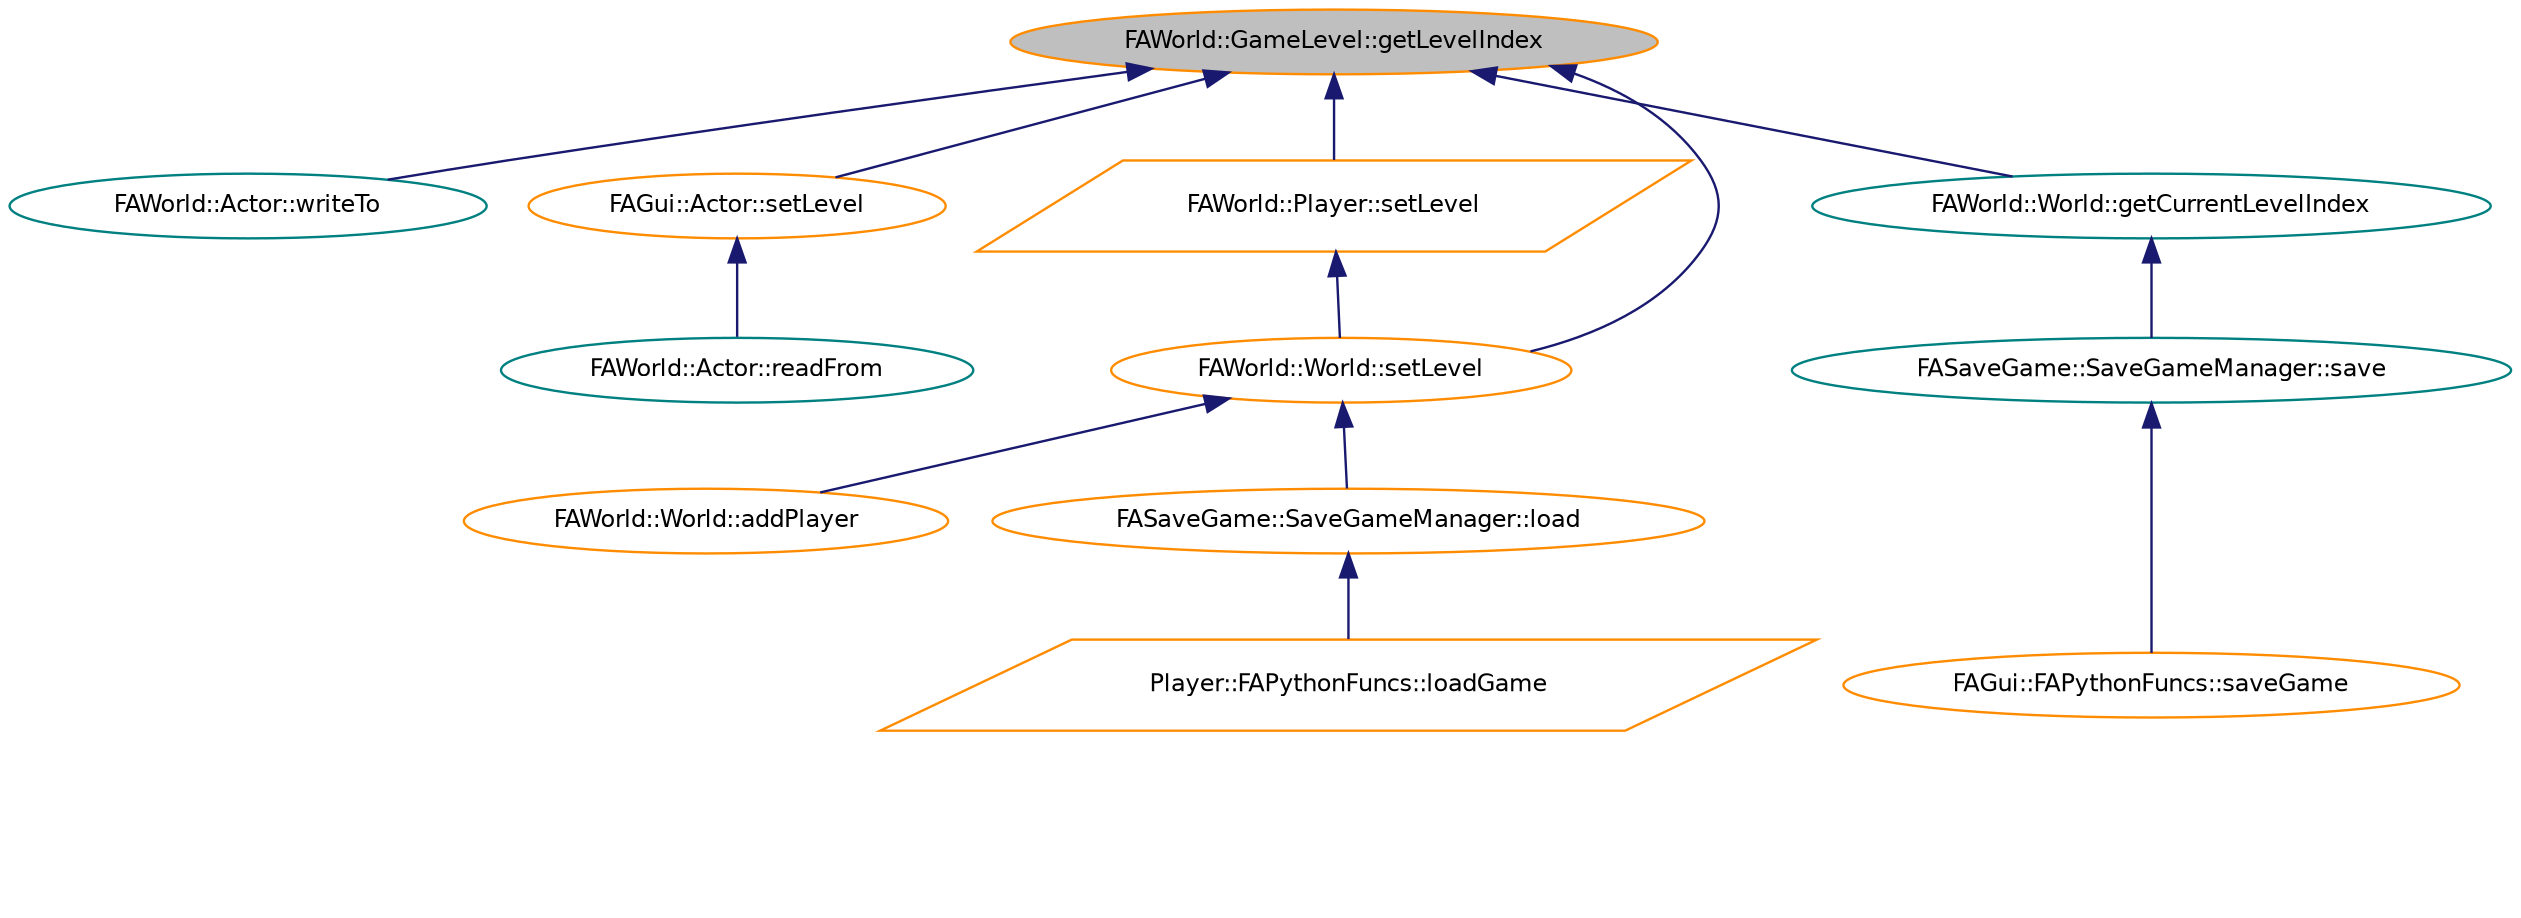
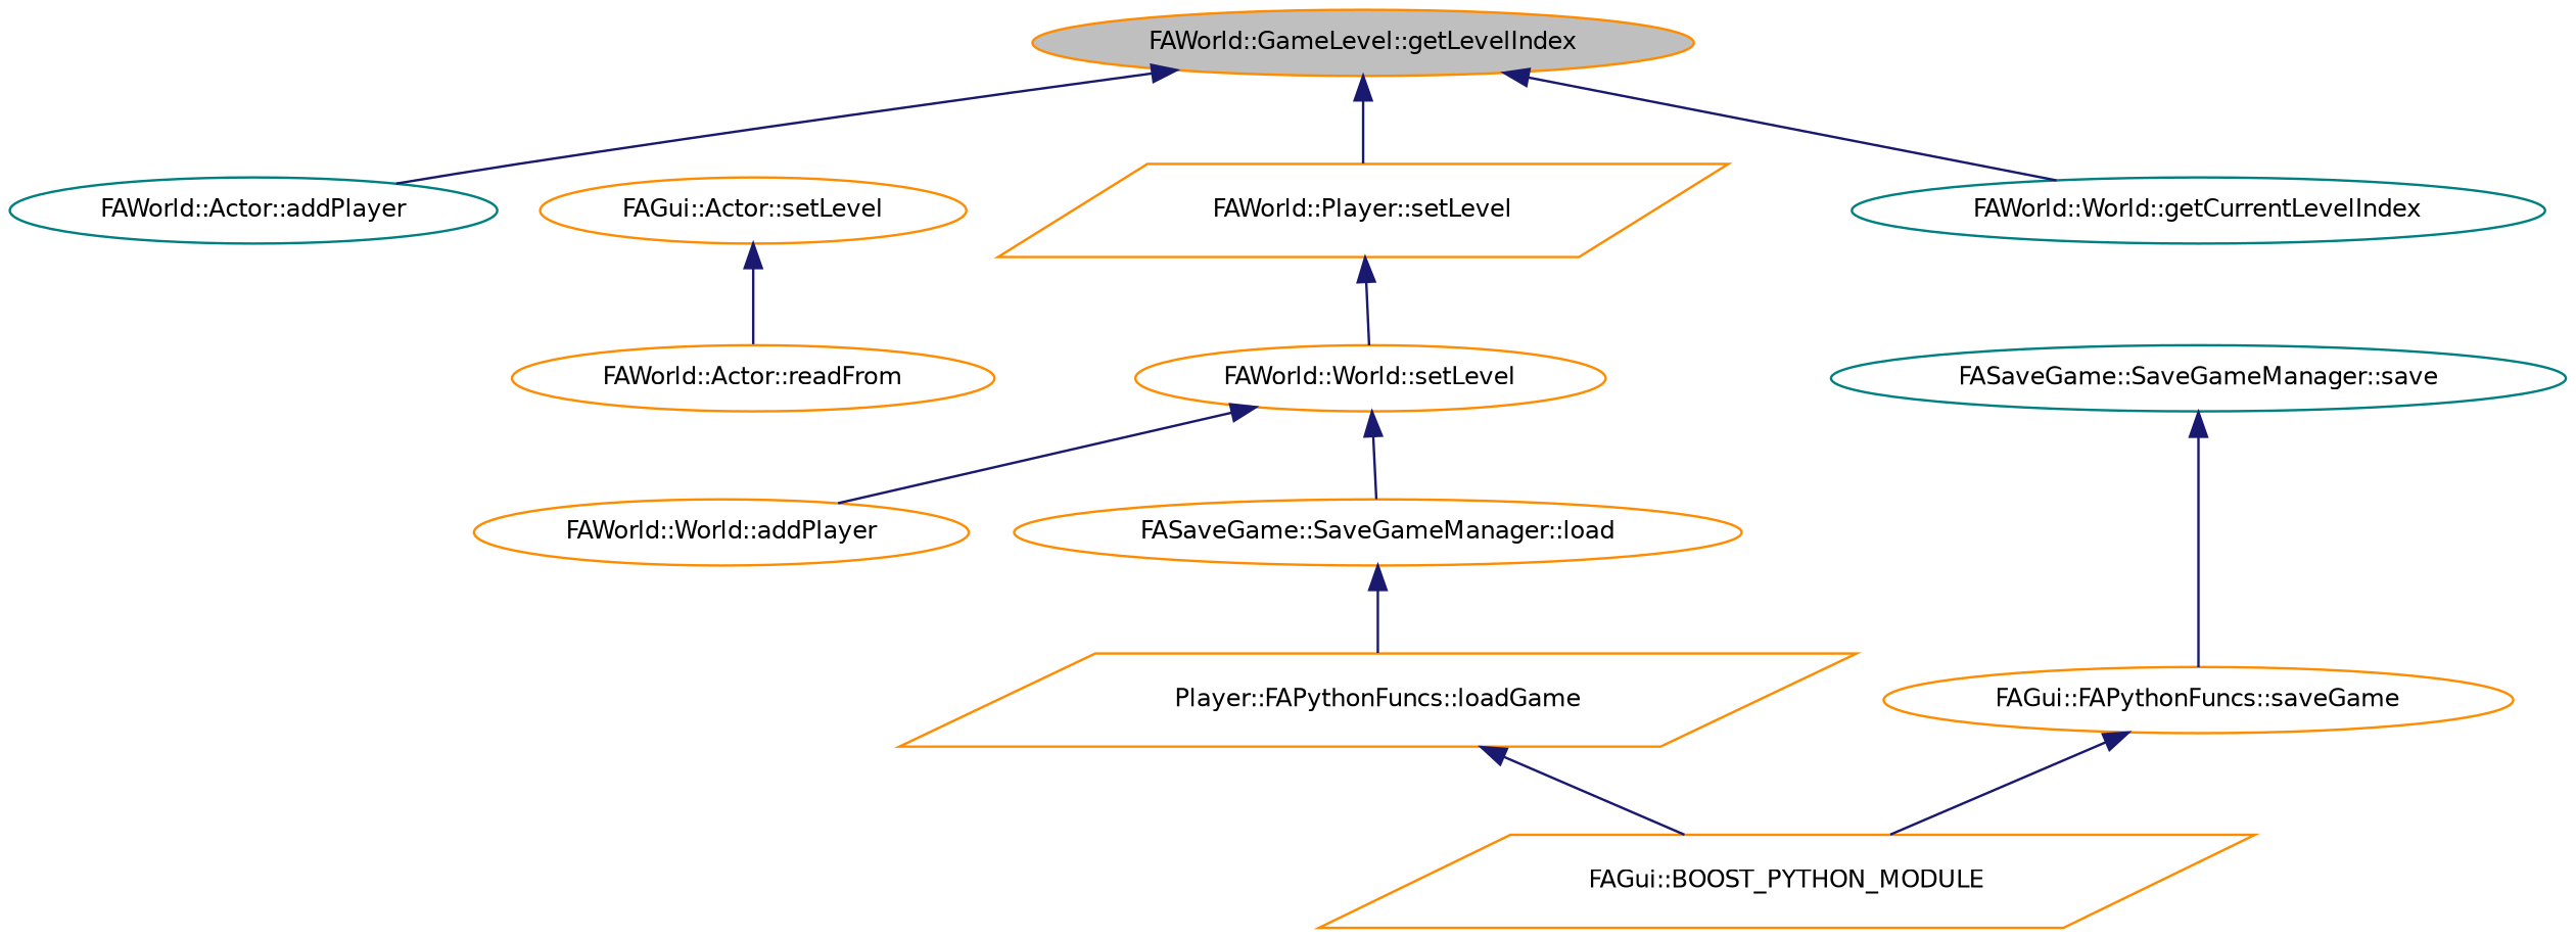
  digraph {
    rankdir=TB
    node [color=darkorange fillcolor=white fontname=Helvetica fontsize=10 shape=ellipse style=filled]
    edge [color=midnightblue dir=back fontname=Helvetica fontsize=10 labelfontname=Helvetica labelfontsize=10 style=solid]
    n1 [fillcolor=grey75 fontcolor=black height=0.2 label="FAWorld::GameLevel::getLevelIndex" width=0.4]
-   n2 [color=teal height=0.2 label="FAWorld::Actor::writeTo" width=0.4]
+   n2 [color=teal height=0.2 label="FAWorld::Actor::addPlayer" width=0.4]
    n3 [height=0.2 label="FAGui::Actor::setLevel" width=0.4]
    n4 [height=0.2 label="FAWorld::Player::setLevel" shape=parallelogram width=0.4]
    n5 [height=0.2 label="FAWorld::World::setLevel" width=0.4]
    n6 [color=teal height=0.2 label="FAWorld::World::getCurrentLevelIndex" width=0.4]
-   n7 [color=teal height=0.2 label="FAWorld::Actor::readFrom" width=0.4]
+   n7 [height=0.2 label="FAWorld::Actor::readFrom" width=0.4]
    n8 [height=0.2 label="FAWorld::World::addPlayer" width=0.4]
    n9 [height=0.2 label="FASaveGame::SaveGameManager::load" width=0.4]
    n10 [color=teal height=0.2 label="FASaveGame::SaveGameManager::save" width=0.4]
    n11 [height=0.2 label="Player::FAPythonFuncs::loadGame" shape=parallelogram width=0.4]
+   n12 [height=0.2 label="FAGui::BOOST_PYTHON_MODULE" shape=parallelogram width=0.4]
    n13 [height=0.2 label="FAGui::FAPythonFuncs::saveGame" width=0.4]
    n1 -> n2
-   n1 -> n3
    n1 -> n4
-   n1 -> n5
    n1 -> n6
    n3 -> n7
    n4 -> n5
    n5 -> n8
    n5 -> n9
-   n6 -> n10
    n9 -> n11
    n10 -> n13
+   n11 -> n12
+   n13 -> n12
  }
